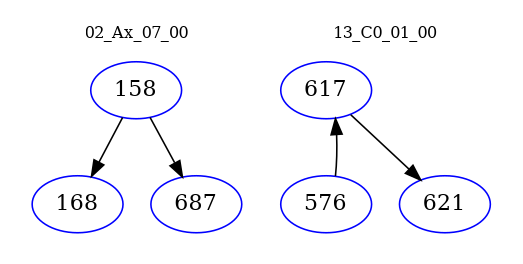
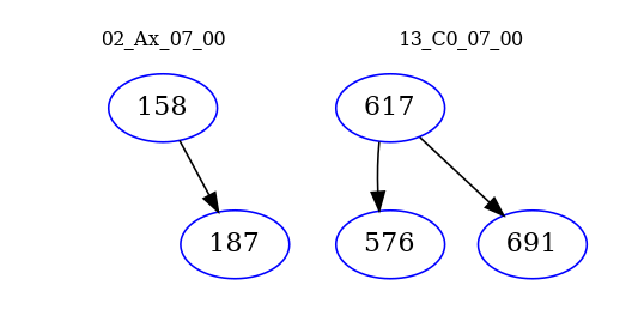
  digraph {
    node [color=blue]
    edge [color=black]
    n1 [label=158]
-   n2 [label=168]
-   n3 [label=687]
+   n3 [label=187]
    n4 [label=617]
    n5 [label=576]
-   n6 [label=621]
+   n6 [label=691]
    subgraph cluster_1 {
      color=white
      fontsize=10
      label="02_Ax_07_00"
      n1
-     n2
      n3
    }
    subgraph cluster_2 {
      color=white
      fontsize=10
-     label="13_C0_01_00"
+     label="13_C0_07_00"
      n4
      n5
      n6
    }
-   n1 -> n2
    n1 -> n3
-   n5 -> n4
+   n4 -> n5
    n4 -> n6
  }
